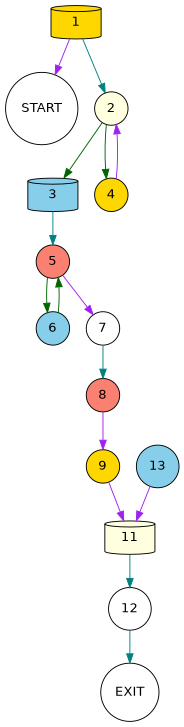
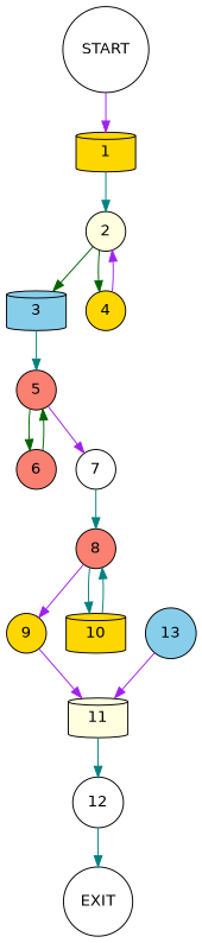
  digraph {
    fontname="DejaVu Sans"
    node [fillcolor=white fontname="DejaVu Sans" shape=circle style=filled]
    edge [color=teal fontname="DejaVu Sans"]
    n1 [label=START]
    1 [fillcolor=gold shape=cylinder]
    2 [fillcolor=lightyellow]
    n4 [label=EXIT]
    3 [fillcolor=skyblue shape=cylinder]
    4 [fillcolor=gold]
    5 [fillcolor=salmon]
-   6 [fillcolor=skyblue]
+   6 [fillcolor=salmon]
    7
    8 [fillcolor=salmon]
    9 [fillcolor=gold]
+   10 [fillcolor=gold shape=cylinder]
    11 [fillcolor=lightyellow shape=cylinder]
    12
    13 [fillcolor=skyblue]
-   1 -> n1 [color=purple]
+   n1 -> 1 [color=purple]
    1 -> 2
    2 -> 3 [color=darkgreen]
    2 -> 4 [color=darkgreen]
    3 -> 5
    4 -> 2 [color=purple]
    5 -> 6 [color=darkgreen]
    5 -> 7 [color=purple]
    6 -> 5 [color=darkgreen]
    7 -> 8
    8 -> 9 [color=purple]
+   8 -> 10
    9 -> 11 [color=purple]
+   10 -> 8
    11 -> 12
    12 -> n4
    13 -> 11 [color=purple]
  }
